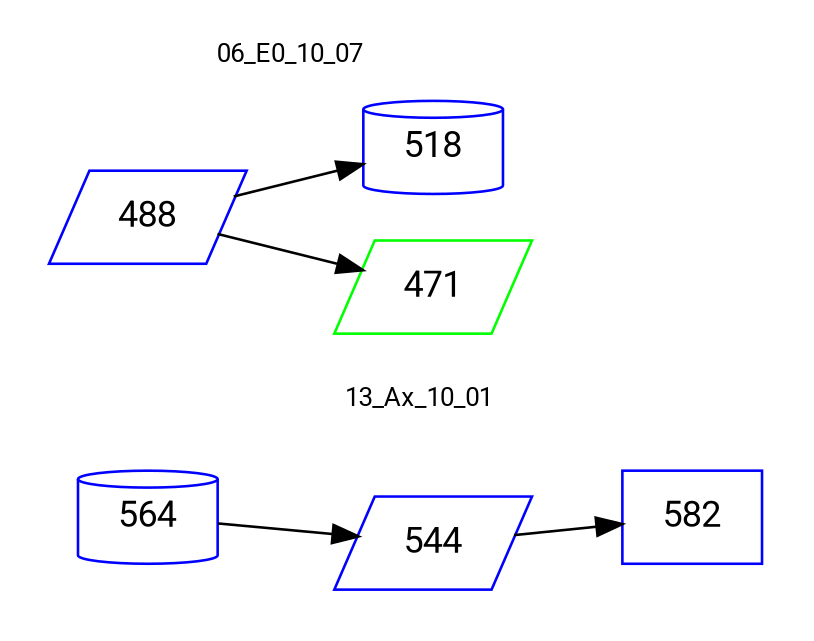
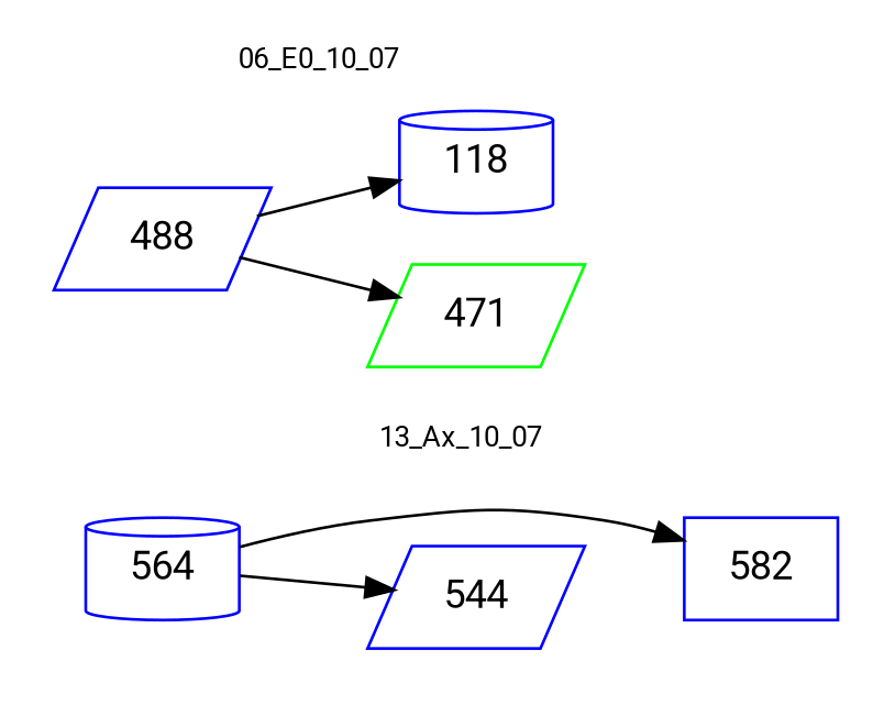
  digraph {
    fontname=Roboto
    rankdir=LR
    node [color=blue fontname=Roboto shape=parallelogram]
    edge [color=black fontname=Roboto]
    n1 [label=564 shape=cylinder]
    n2 [label=544]
    n3 [label=582 shape=box]
    n4 [label=488]
    n5 [color=green label=471]
-   n6 [label=518 shape=cylinder]
+   n6 [label=118 shape=cylinder]
    subgraph cluster_1 {
      color=white
      fontsize=10
-     label="13_Ax_10_01"
+     label="13_Ax_10_07"
      n1
      n2
      n3
    }
    subgraph cluster_2 {
      color=white
      fontsize=10
      label="06_E0_10_07"
      n4
      n5
      n6
    }
    n1 -> n2
-   n2 -> n3
+   n1 -> n3
    n4 -> n5
    n4 -> n6
  }
